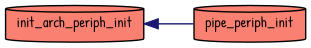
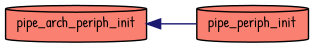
  digraph {
    rankdir=LR
    fontname="Patrick Hand"
    node [color=black fillcolor=salmon fontname="Patrick Hand" fontsize=10 shape=cylinder style=filled]
-   n1 [fontcolor=black height=0.2 label=init_arch_periph_init width=0.4]
+   n1 [fontcolor=black height=0.2 label=pipe_arch_periph_init width=0.4]
    n2 [height=0.2 label=pipe_periph_init width=0.4]
    n1 -> n2 [color=midnightblue dir=back fontname="Patrick Hand" fontsize=10 labelfontname=FreeSans labelfontsize=10 style=solid]
  }
